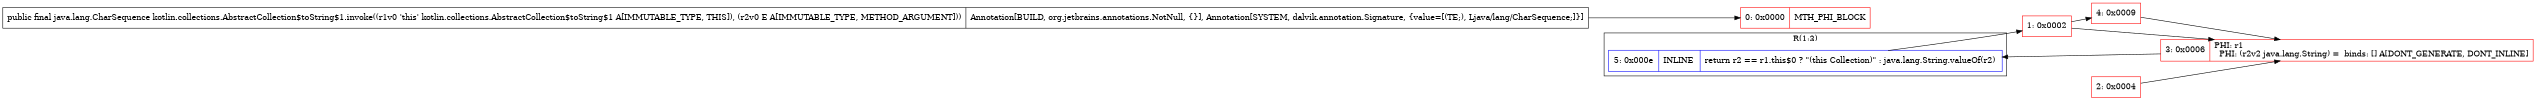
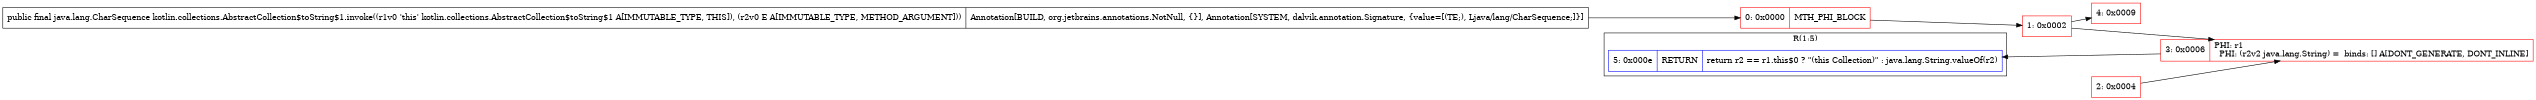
  digraph {
    rankdir=LR
    node [color=red shape=record]
-   n1 [color=blue label="{5\:\ 0x000e|INLINE\l|return r2 == r1.this$0 ? \"(this Collection)\" : java.lang.String.valueOf(r2)\l}"]
+   n1 [color=blue label="{5\:\ 0x000e|RETURN\l|return r2 == r1.this$0 ? \"(this Collection)\" : java.lang.String.valueOf(r2)\l}"]
    n2 [label="{0\:\ 0x0000|MTH_PHI_BLOCK\l}"]
    n3 [label="{1\:\ 0x0002}"]
    n4 [label="{4\:\ 0x0009}"]
    n5 [label="{3\:\ 0x0006|PHI: r1 \l  PHI: (r2v2 java.lang.String) =  binds: [] A[DONT_GENERATE, DONT_INLINE]\l}"]
    n6 [label="{2\:\ 0x0004}"]
    n7 [label="{public final java.lang.CharSequence kotlin.collections.AbstractCollection$toString$1.invoke((r1v0 'this' kotlin.collections.AbstractCollection$toString$1 A[IMMUTABLE_TYPE, THIS]), (r2v0 E A[IMMUTABLE_TYPE, METHOD_ARGUMENT]))  | Annotation[BUILD, org.jetbrains.annotations.NotNull, \{\}], Annotation[SYSTEM, dalvik.annotation.Signature, \{value=[(TE;), Ljava\/lang\/CharSequence;]\}]\l}" color=""]
    subgraph cluster_1 {
-     label="R(1:3)"
+     label="R(1:5)"
      n1
    }
-   n1 -> n3
+   n2 -> n3
    n3 -> n4
    n3 -> n5
-   n4 -> n5
    n5 -> n1
    n6 -> n5
    n7 -> n2
  }
